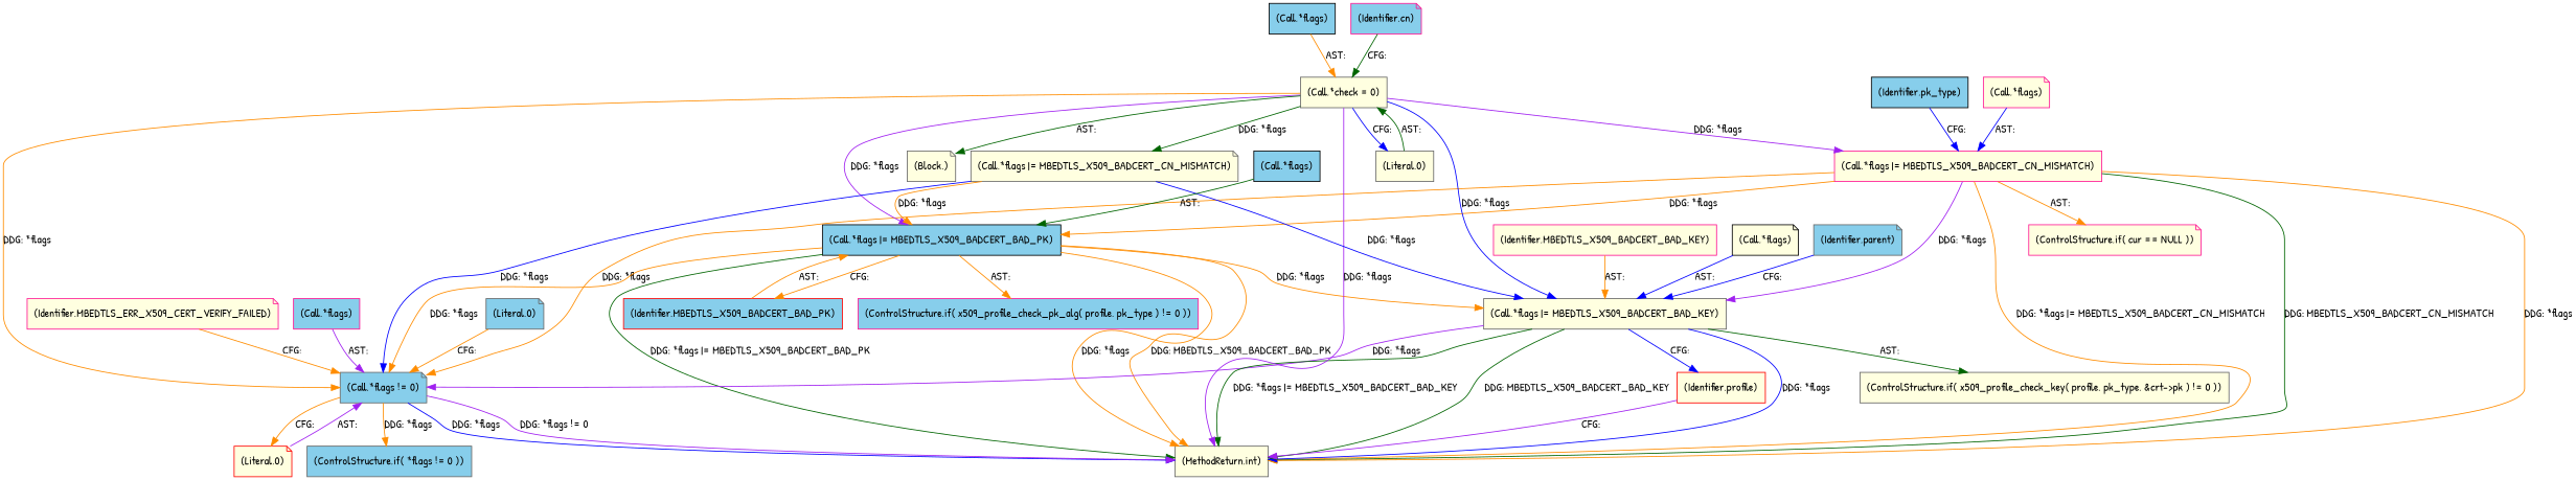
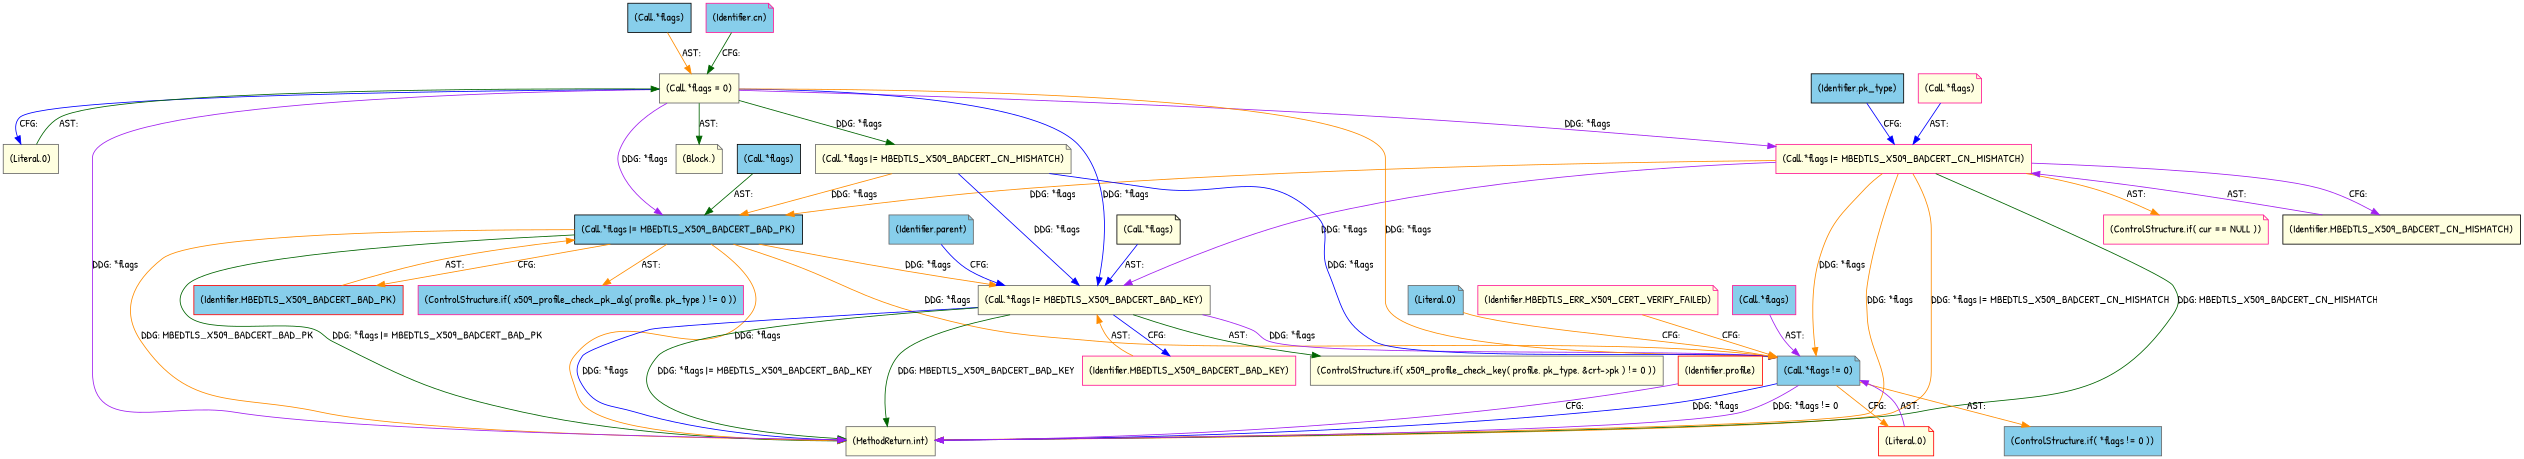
  digraph {
    fontname="Patrick Hand"
    node [color=gray40 fillcolor=lightyellow fontname="Patrick Hand" shape=box style=filled]
    edge [color=darkorange fontname="Patrick Hand"]
    n1 [color=deeppink label="(Call,*flags |= MBEDTLS_X509_BADCERT_CN_MISMATCH)"]
    n2 [color=black fillcolor=skyblue label="(Call,*flags |= MBEDTLS_X509_BADCERT_BAD_PK)"]
    n3 [label="(Call,*flags |= MBEDTLS_X509_BADCERT_BAD_KEY)"]
    n4 [fillcolor=skyblue label="(Call,*flags != 0)" shape=note]
    n5 [color=deeppink label="(ControlStructure,if( cur == NULL ))" shape=note]
+   n6 [color=black label="(Identifier,MBEDTLS_X509_BADCERT_CN_MISMATCH)"]
    n7 [label="(MethodReturn,int)"]
    n8 [color=deeppink fillcolor=skyblue label="(ControlStructure,if( x509_profile_check_pk_alg( profile, pk_type ) != 0 ))"]
    n9 [color=red fillcolor=skyblue label="(Identifier,MBEDTLS_X509_BADCERT_BAD_PK)"]
    n10 [color=deeppink label="(Identifier,MBEDTLS_X509_BADCERT_BAD_KEY)"]
    n11 [label="(ControlStructure,if( x509_profile_check_key( profile, pk_type, &crt->pk ) != 0 ))"]
    n12 [fillcolor=skyblue label="(ControlStructure,if( *flags != 0 ))"]
    n13 [color=red label="(Literal,0)" shape=note]
-   n14 [label="(Call,*check = 0)"]
+   n14 [label="(Call,*flags = 0)"]
    n15 [label="(Literal,0)"]
    n16 [label="(Call,*flags |= MBEDTLS_X509_BADCERT_CN_MISMATCH)" shape=note]
    n17 [label="(Block,)" shape=note]
    n18 [color=black fillcolor=skyblue label="(Call,*flags)"]
    n19 [color=black fillcolor=skyblue label="(Identifier,pk_type)"]
    n20 [color=deeppink fillcolor=skyblue label="(Identifier,cn)" shape=note]
    n21 [fillcolor=skyblue label="(Literal,0)" shape=note]
    n22 [color=black fillcolor=skyblue label="(Call,*flags)"]
    n23 [color=deeppink label="(Identifier,MBEDTLS_ERR_X509_CERT_VERIFY_FAILED)" shape=note]
    n24 [color=black label="(Call,*flags)" shape=note]
    n25 [fillcolor=skyblue label="(Identifier,parent)" shape=note]
    n26 [color=deeppink fillcolor=skyblue label="(Call,*flags)"]
    n27 [color=red label="(Identifier,profile)"]
    n28 [color=deeppink label="(Call,*flags)" shape=note]
    n1 -> n2 [label="DDG: *flags"]
    n1 -> n3 [color=purple label="DDG: *flags"]
    n1 -> n4 [label="DDG: *flags"]
    n1 -> n5 [label="AST: "]
+   n1 -> n6 [color=purple label="CFG: "]
    n1 -> n7 [label="DDG: *flags |= MBEDTLS_X509_BADCERT_CN_MISMATCH"]
    n1 -> n7 [color=darkgreen label="DDG: MBEDTLS_X509_BADCERT_CN_MISMATCH"]
    n1 -> n7 [label="DDG: *flags"]
    n2 -> n3 [label="DDG: *flags"]
    n2 -> n4 [label="DDG: *flags"]
    n2 -> n7 [label="DDG: MBEDTLS_X509_BADCERT_BAD_PK"]
    n2 -> n7 [color=darkgreen label="DDG: *flags |= MBEDTLS_X509_BADCERT_BAD_PK"]
    n2 -> n7 [label="DDG: *flags"]
    n2 -> n8 [label="AST: "]
    n2 -> n9 [label="CFG: "]
    n3 -> n4 [color=purple label="DDG: *flags"]
    n3 -> n7 [color=blue label="DDG: *flags"]
    n3 -> n7 [color=darkgreen label="DDG: *flags |= MBEDTLS_X509_BADCERT_BAD_KEY"]
    n3 -> n7 [color=darkgreen label="DDG: MBEDTLS_X509_BADCERT_BAD_KEY"]
-   n3 -> n27 [color=blue label="CFG: "]
+   n3 -> n10 [color=blue label="CFG: "]
    n3 -> n11 [color=darkgreen label="AST: "]
    n4 -> n7 [color=blue label="DDG: *flags"]
    n4 -> n7 [color=purple label="DDG: *flags != 0"]
-   n4 -> n12 [label="DDG: *flags"]
+   n4 -> n12 [label="AST: "]
    n4 -> n13 [label="CFG: "]
+   n6 -> n1 [color=purple label="AST: "]
    n9 -> n2 [label="AST: "]
    n10 -> n3 [label="AST: "]
    n13 -> n4 [color=purple label="AST: "]
    n14 -> n1 [color=purple label="DDG: *flags"]
    n14 -> n2 [color=purple label="DDG: *flags"]
    n14 -> n3 [color=blue label="DDG: *flags"]
    n14 -> n4 [label="DDG: *flags"]
    n14 -> n7 [color=purple label="DDG: *flags"]
    n14 -> n15 [color=blue label="CFG: "]
    n14 -> n16 [color=darkgreen label="DDG: *flags"]
    n14 -> n17 [color=darkgreen label="AST: "]
    n15 -> n14 [color=darkgreen label="AST: "]
    n16 -> n2 [label="DDG: *flags"]
    n16 -> n3 [color=blue label="DDG: *flags"]
    n16 -> n4 [color=blue label="DDG: *flags"]
    n18 -> n14 [label="AST: "]
    n19 -> n1 [color=blue label="CFG: "]
    n20 -> n14 [color=darkgreen label="CFG: "]
    n21 -> n4 [label="CFG: "]
    n22 -> n2 [color=darkgreen label="AST: "]
    n23 -> n4 [label="CFG: "]
    n24 -> n3 [color=blue label="AST: "]
    n25 -> n3 [color=blue label="CFG: "]
    n26 -> n4 [color=purple label="AST: "]
    n27 -> n7 [color=purple label="CFG: "]
    n28 -> n1 [color=blue label="AST: "]
  }
